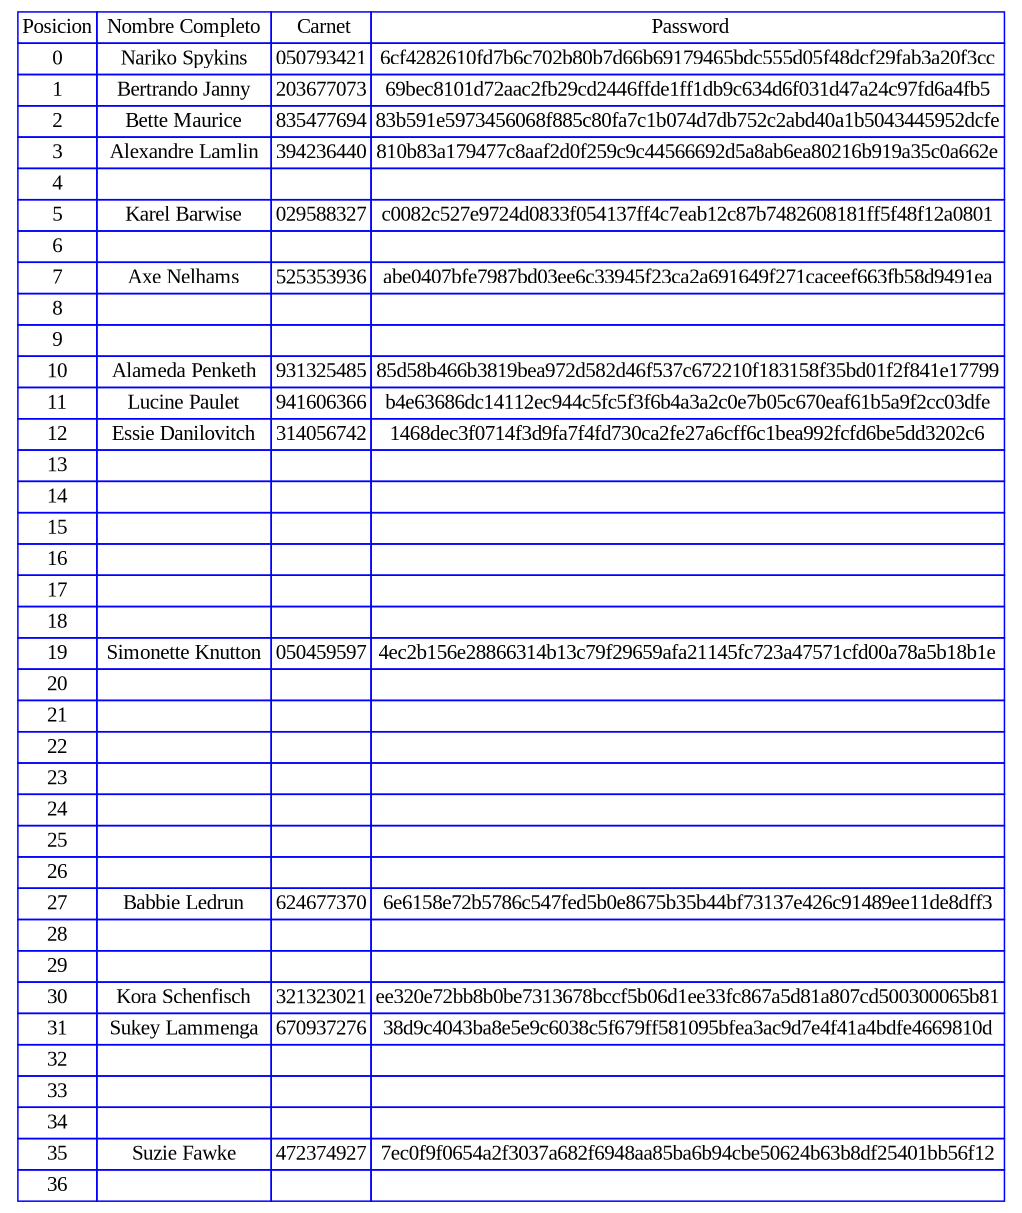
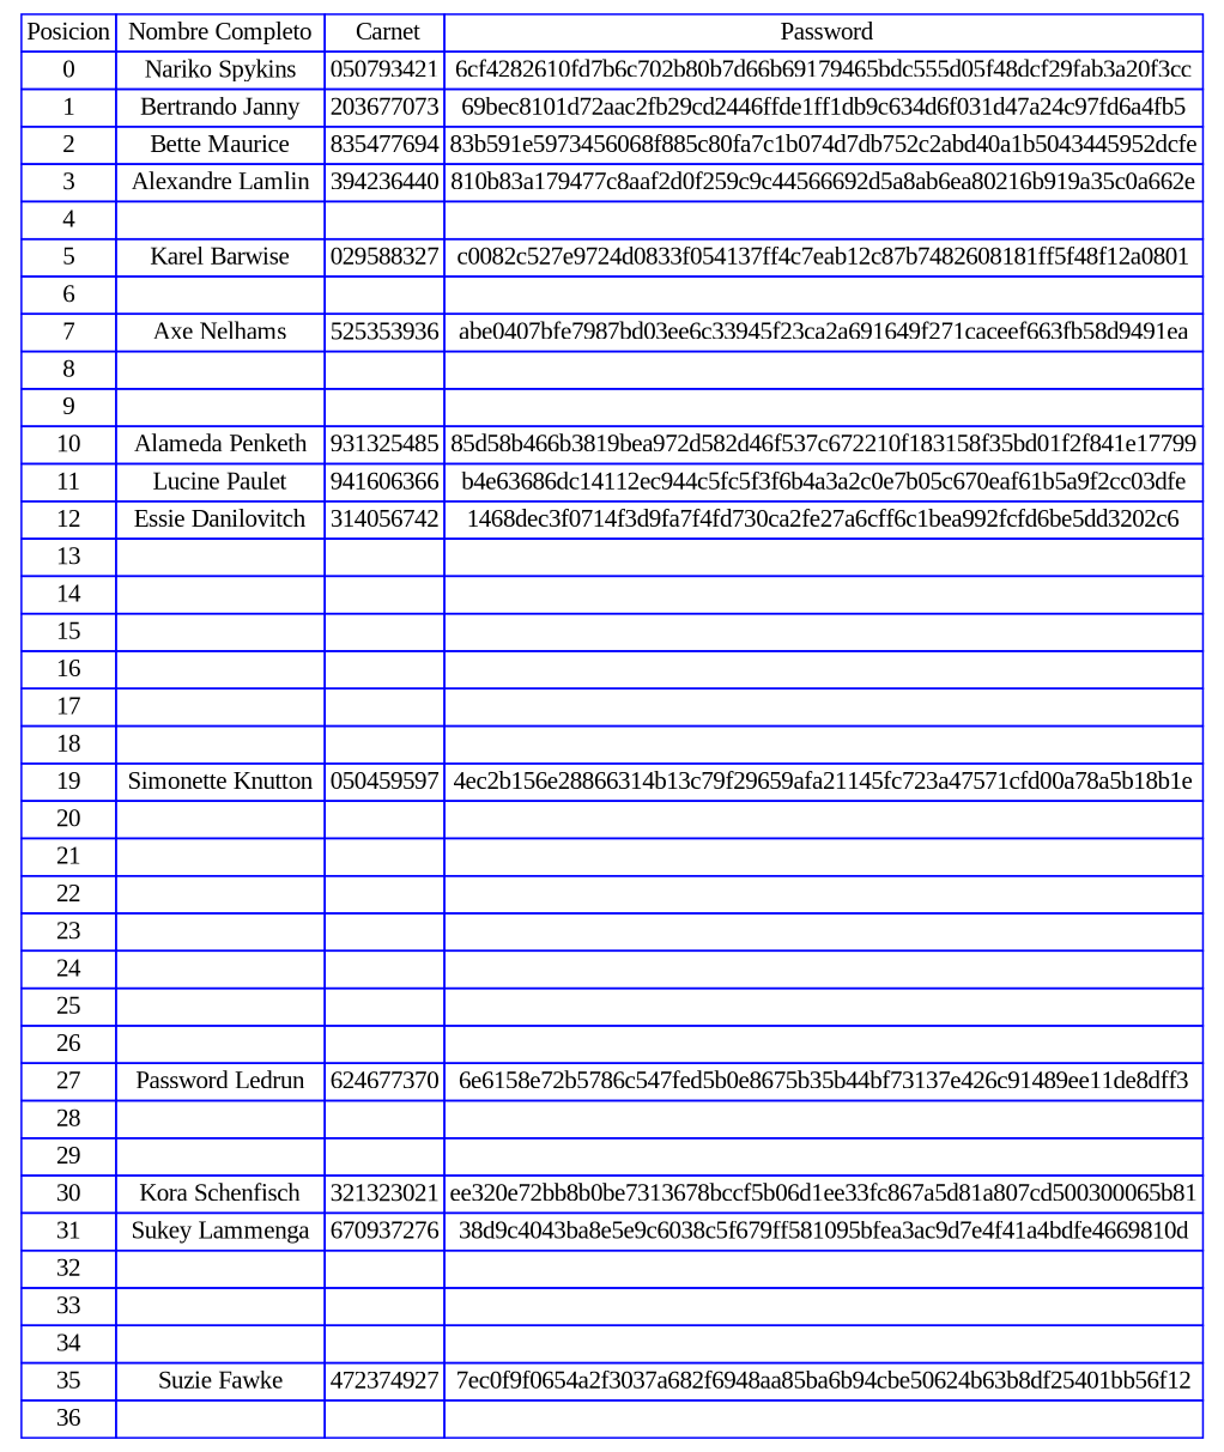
  digraph {
    rankdir=LR
    fontname="Liberation Serif"
-   n1 [label=< <table border='0' cellborder='1' color='blue' cellspacing='0'> <tr><td>Posicion</td><td> Nombre Completo </td><td> Carnet</td><td> Password</td></tr><tr><td>0</td><td>Nariko Spykins</td><td>050793421</td><td>6cf4282610fd7b6c702b80b7d66b69179465bdc555d05f48dcf29fab3a20f3cc</td></tr>  <tr><td>1</td><td>Bertrando Janny</td><td>203677073</td><td>69bec8101d72aac2fb29cd2446ffde1ff1db9c634d6f031d47a24c97fd6a4fb5</td></tr>  <tr><td>2</td><td>Bette Maurice</td><td>835477694</td><td>83b591e5973456068f885c80fa7c1b074d7db752c2abd40a1b5043445952dcfe</td></tr>  <tr><td>3</td><td>Alexandre Lamlin</td><td>394236440</td><td>810b83a179477c8aaf2d0f259c9c44566692d5a8ab6ea80216b919a35c0a662e</td></tr>  <tr><td>4</td><td> </td><td> </td><td> </td></tr>  <tr><td>5</td><td>Karel Barwise</td><td>029588327</td><td>c0082c527e9724d0833f054137ff4c7eab12c87b7482608181ff5f48f12a0801</td></tr>  <tr><td>6</td><td> </td><td> </td><td> </td></tr>  <tr><td>7</td><td>Axe Nelhams</td><td>525353936</td><td>abe0407bfe7987bd03ee6c33945f23ca2a691649f271caceef663fb58d9491ea</td></tr>  <tr><td>8</td><td> </td><td> </td><td> </td></tr>  <tr><td>9</td><td> </td><td> </td><td> </td></tr>  <tr><td>10</td><td>Alameda Penketh</td><td>931325485</td><td>85d58b466b3819bea972d582d46f537c672210f183158f35bd01f2f841e17799</td></tr>  <tr><td>11</td><td>Lucine Paulet</td><td>941606366</td><td>b4e63686dc14112ec944c5fc5f3f6b4a3a2c0e7b05c670eaf61b5a9f2cc03dfe</td></tr>  <tr><td>12</td><td>Essie Danilovitch</td><td>314056742</td><td>1468dec3f0714f3d9fa7f4fd730ca2fe27a6cff6c1bea992fcfd6be5dd3202c6</td></tr>  <tr><td>13</td><td> </td><td> </td><td> </td></tr>  <tr><td>14</td><td> </td><td> </td><td> </td></tr>  <tr><td>15</td><td> </td><td> </td><td> </td></tr>  <tr><td>16</td><td> </td><td> </td><td> </td></tr>  <tr><td>17</td><td> </td><td> </td><td> </td></tr>  <tr><td>18</td><td> </td><td> </td><td> </td></tr>  <tr><td>19</td><td>Simonette Knutton</td><td>050459597</td><td>4ec2b156e28866314b13c79f29659afa21145fc723a47571cfd00a78a5b18b1e</td></tr>  <tr><td>20</td><td> </td><td> </td><td> </td></tr>  <tr><td>21</td><td> </td><td> </td><td> </td></tr>  <tr><td>22</td><td> </td><td> </td><td> </td></tr>  <tr><td>23</td><td> </td><td> </td><td> </td></tr>  <tr><td>24</td><td> </td><td> </td><td> </td></tr>  <tr><td>25</td><td> </td><td> </td><td> </td></tr>  <tr><td>26</td><td> </td><td> </td><td> </td></tr>  <tr><td>27</td><td>Babbie Ledrun</td><td>624677370</td><td>6e6158e72b5786c547fed5b0e8675b35b44bf73137e426c91489ee11de8dff3</td></tr>  <tr><td>28</td><td> </td><td> </td><td> </td></tr>  <tr><td>29</td><td> </td><td> </td><td> </td></tr>  <tr><td>30</td><td>Kora Schenfisch</td><td>321323021</td><td>ee320e72bb8b0be7313678bccf5b06d1ee33fc867a5d81a807cd500300065b81</td></tr>  <tr><td>31</td><td>Sukey Lammenga</td><td>670937276</td><td>38d9c4043ba8e5e9c6038c5f679ff581095bfea3ac9d7e4f41a4bdfe4669810d</td></tr>  <tr><td>32</td><td> </td><td> </td><td> </td></tr>  <tr><td>33</td><td> </td><td> </td><td> </td></tr>  <tr><td>34</td><td> </td><td> </td><td> </td></tr>  <tr><td>35</td><td>Suzie Fawke</td><td>472374927</td><td>7ec0f9f0654a2f3037a682f6948aa85ba6b94cbe50624b63b8df25401bb56f12</td></tr>  <tr><td>36</td><td> </td><td> </td><td> </td></tr>  </table>  > shape=plaintext fontname="Liberation Serif"]
+   n1 [label=< <table border='0' cellborder='1' color='blue' cellspacing='0'> <tr><td>Posicion</td><td> Nombre Completo </td><td> Carnet</td><td> Password</td></tr><tr><td>0</td><td>Nariko Spykins</td><td>050793421</td><td>6cf4282610fd7b6c702b80b7d66b69179465bdc555d05f48dcf29fab3a20f3cc</td></tr>  <tr><td>1</td><td>Bertrando Janny</td><td>203677073</td><td>69bec8101d72aac2fb29cd2446ffde1ff1db9c634d6f031d47a24c97fd6a4fb5</td></tr>  <tr><td>2</td><td>Bette Maurice</td><td>835477694</td><td>83b591e5973456068f885c80fa7c1b074d7db752c2abd40a1b5043445952dcfe</td></tr>  <tr><td>3</td><td>Alexandre Lamlin</td><td>394236440</td><td>810b83a179477c8aaf2d0f259c9c44566692d5a8ab6ea80216b919a35c0a662e</td></tr>  <tr><td>4</td><td> </td><td> </td><td> </td></tr>  <tr><td>5</td><td>Karel Barwise</td><td>029588327</td><td>c0082c527e9724d0833f054137ff4c7eab12c87b7482608181ff5f48f12a0801</td></tr>  <tr><td>6</td><td> </td><td> </td><td> </td></tr>  <tr><td>7</td><td>Axe Nelhams</td><td>525353936</td><td>abe0407bfe7987bd03ee6c33945f23ca2a691649f271caceef663fb58d9491ea</td></tr>  <tr><td>8</td><td> </td><td> </td><td> </td></tr>  <tr><td>9</td><td> </td><td> </td><td> </td></tr>  <tr><td>10</td><td>Alameda Penketh</td><td>931325485</td><td>85d58b466b3819bea972d582d46f537c672210f183158f35bd01f2f841e17799</td></tr>  <tr><td>11</td><td>Lucine Paulet</td><td>941606366</td><td>b4e63686dc14112ec944c5fc5f3f6b4a3a2c0e7b05c670eaf61b5a9f2cc03dfe</td></tr>  <tr><td>12</td><td>Essie Danilovitch</td><td>314056742</td><td>1468dec3f0714f3d9fa7f4fd730ca2fe27a6cff6c1bea992fcfd6be5dd3202c6</td></tr>  <tr><td>13</td><td> </td><td> </td><td> </td></tr>  <tr><td>14</td><td> </td><td> </td><td> </td></tr>  <tr><td>15</td><td> </td><td> </td><td> </td></tr>  <tr><td>16</td><td> </td><td> </td><td> </td></tr>  <tr><td>17</td><td> </td><td> </td><td> </td></tr>  <tr><td>18</td><td> </td><td> </td><td> </td></tr>  <tr><td>19</td><td>Simonette Knutton</td><td>050459597</td><td>4ec2b156e28866314b13c79f29659afa21145fc723a47571cfd00a78a5b18b1e</td></tr>  <tr><td>20</td><td> </td><td> </td><td> </td></tr>  <tr><td>21</td><td> </td><td> </td><td> </td></tr>  <tr><td>22</td><td> </td><td> </td><td> </td></tr>  <tr><td>23</td><td> </td><td> </td><td> </td></tr>  <tr><td>24</td><td> </td><td> </td><td> </td></tr>  <tr><td>25</td><td> </td><td> </td><td> </td></tr>  <tr><td>26</td><td> </td><td> </td><td> </td></tr>  <tr><td>27</td><td>Password Ledrun</td><td>624677370</td><td>6e6158e72b5786c547fed5b0e8675b35b44bf73137e426c91489ee11de8dff3</td></tr>  <tr><td>28</td><td> </td><td> </td><td> </td></tr>  <tr><td>29</td><td> </td><td> </td><td> </td></tr>  <tr><td>30</td><td>Kora Schenfisch</td><td>321323021</td><td>ee320e72bb8b0be7313678bccf5b06d1ee33fc867a5d81a807cd500300065b81</td></tr>  <tr><td>31</td><td>Sukey Lammenga</td><td>670937276</td><td>38d9c4043ba8e5e9c6038c5f679ff581095bfea3ac9d7e4f41a4bdfe4669810d</td></tr>  <tr><td>32</td><td> </td><td> </td><td> </td></tr>  <tr><td>33</td><td> </td><td> </td><td> </td></tr>  <tr><td>34</td><td> </td><td> </td><td> </td></tr>  <tr><td>35</td><td>Suzie Fawke</td><td>472374927</td><td>7ec0f9f0654a2f3037a682f6948aa85ba6b94cbe50624b63b8df25401bb56f12</td></tr>  <tr><td>36</td><td> </td><td> </td><td> </td></tr>  </table>  > shape=plaintext fontname="Liberation Serif"]
  }
